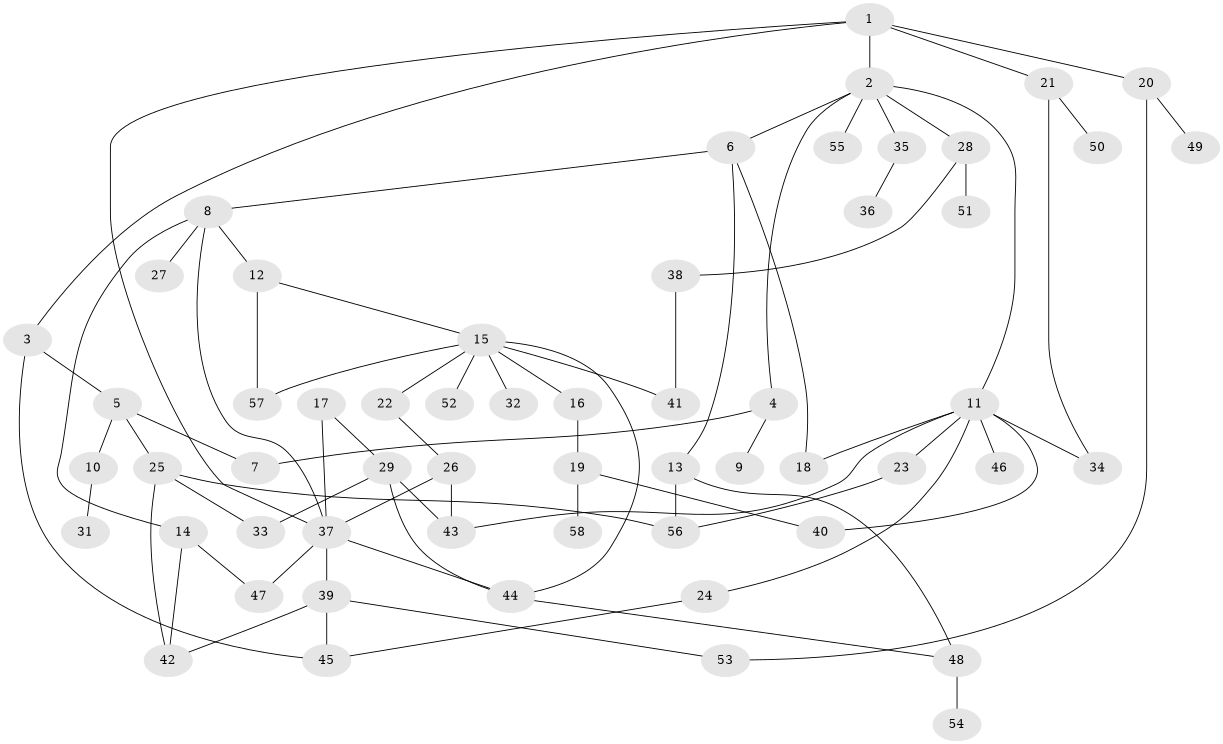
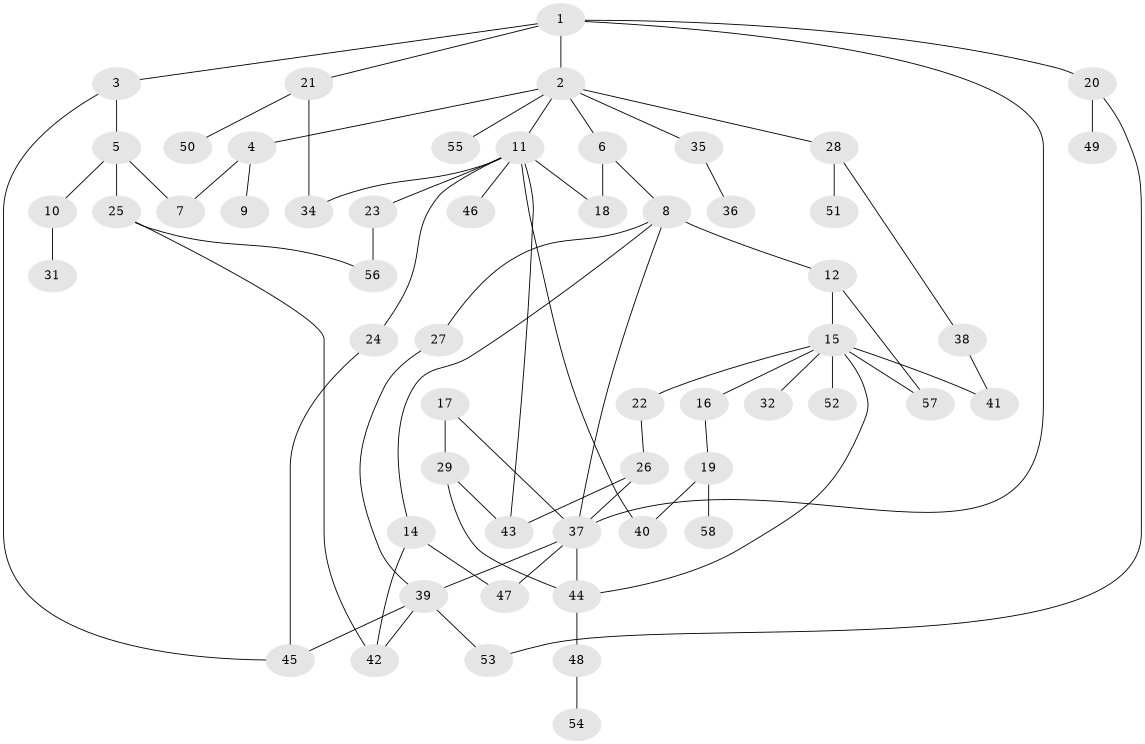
  graph {
    node [color=gray90 style=filled]
    1
    2
    3
    20
    21
    37
    4
    6
    11
    28
    35
    55
    5
    45
    49
    53
    34
    50
    47
    44
    39
    7
    9
    8
-   13
    18
    23
    24
    40
    43
    46
    38
    51
    36
    10
    25
    17
    29
    31
    56
    42
-   33
    12
    14
    27
    48
    15
    57
    16
    22
    32
    41
    52
    54
    19
    26
    58
    1 -- 2
    1 -- 3
    1 -- 20
    1 -- 21
    1 -- 37
    2 -- 4
    2 -- 6
    2 -- 11
    2 -- 28
    2 -- 35
    2 -- 55
    3 -- 5
    3 -- 45
    20 -- 49
    20 -- 53
    21 -- 34
    21 -- 50
    37 -- 47
    37 -- 44
    37 -- 39
    4 -- 7
    4 -- 9
    6 -- 8
-   6 -- 13
    6 -- 18
    11 -- 34
    11 -- 18
    11 -- 23
    11 -- 24
    11 -- 40
    11 -- 43
    11 -- 46
    28 -- 38
    28 -- 51
    35 -- 36
    5 -- 7
    5 -- 10
    5 -- 25
    44 -- 48
    39 -- 45
    39 -- 53
    39 -- 42
    8 -- 37
    8 -- 12
    8 -- 14
    8 -- 27
-   13 -- 56
-   13 -- 48
    23 -- 56
    24 -- 45
    38 -- 41
    10 -- 31
    25 -- 56
    25 -- 42
-   25 -- 33
    17 -- 37
    17 -- 29
    29 -- 44
    29 -- 43
-   29 -- 33
    12 -- 15
    12 -- 57
    14 -- 47
    14 -- 42
+   27 -- 39
    48 -- 54
    15 -- 44
    15 -- 57
    15 -- 16
    15 -- 22
    15 -- 32
    15 -- 41
    15 -- 52
    16 -- 19
    22 -- 26
    19 -- 40
    19 -- 58
    26 -- 37
    26 -- 43
  }
